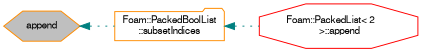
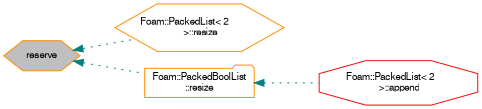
  digraph {
    rankdir=LR
    node [color=darkorange fontname=FreeSans fontsize=10 shape=hexagon]
    edge [color=teal dir=back fontname=FreeSans fontsize=10 labelfontname=FreeSans labelfontsize=10 style=dotted]
-   n1 [fillcolor=grey75 fontcolor=black height=0.2 label=append style=filled width=0.4]
-   n3 [height=0.2 label="Foam::PackedBoolList\l::subsetIndices" shape=folder width=0.4]
+   n1 [fillcolor=grey75 fontcolor=black height=0.2 label=reserve style=filled width=0.4]
+   n2 [height=0.2 label="Foam::PackedList\< 2\l \>::resize" width=0.4]
+   n3 [height=0.2 label="Foam::PackedBoolList\l::resize" shape=folder width=0.4]
    n4 [color=red height=0.2 label="Foam::PackedList\< 2\l \>::append" shape=octagon width=0.4]
+   n1 -> n2
    n1 -> n3
    n3 -> n4
  }
